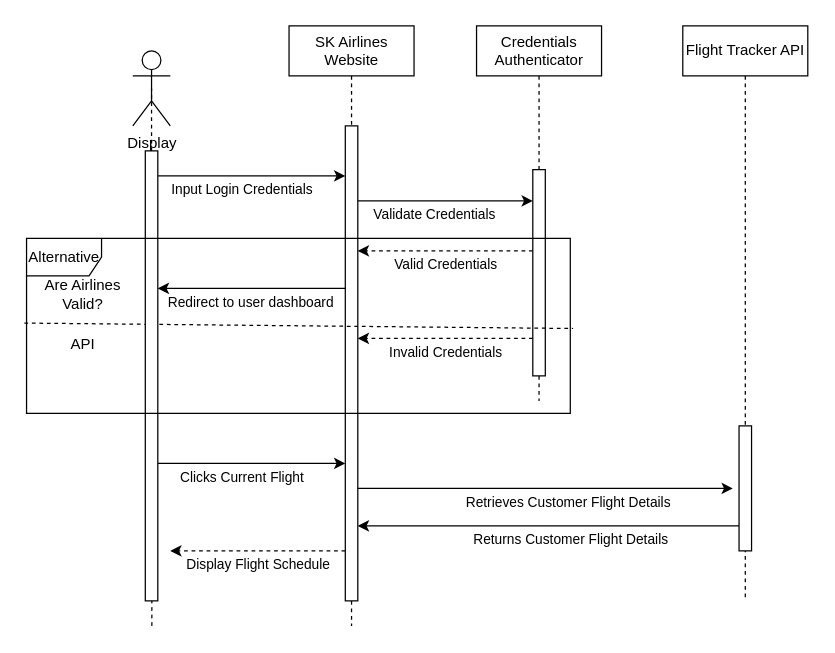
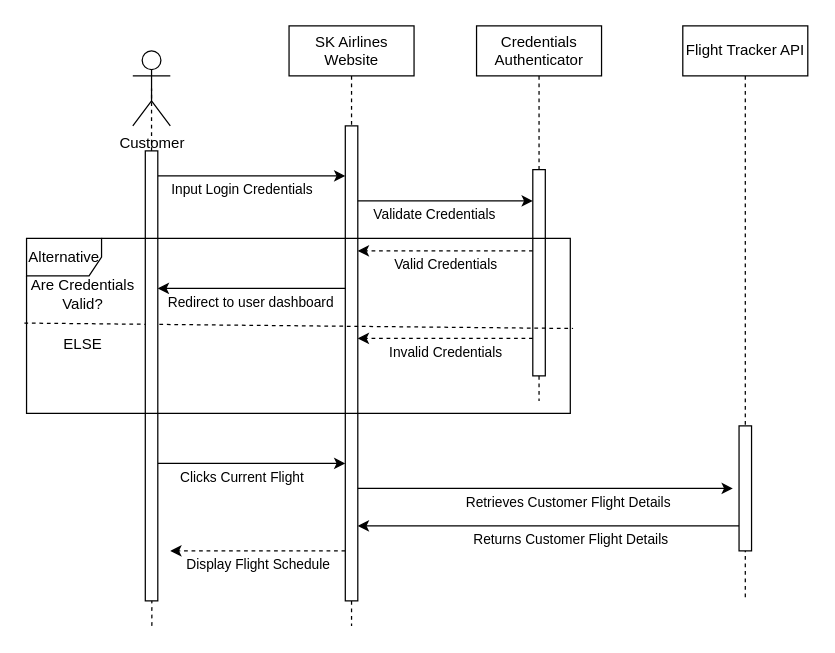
  <mxCell id="0" />
  <mxCell id="1" parent="0" />
  <mxCell id="2" value="" style="endArrow=none;dashed=1;html=1;rounded=0;entryX=0.5;entryY=0.5;entryDx=0;entryDy=0;entryPerimeter=0;" edge="1" parent="1" source="30" target="3"><mxGeometry width="50" height="50" relative="1" as="geometry"><mxPoint x="125.74" y="470" as="sourcePoint" /><mxPoint x="125.74" y="150" as="targetPoint" /></mxGeometry></mxCell>
- <mxCell id="3" value="Display" style="shape=umlActor;verticalLabelPosition=bottom;verticalAlign=top;html=1;outlineConnect=0;" vertex="1" parent="1"><mxGeometry x="105.74" y="40" width="30" height="60" as="geometry" /></mxCell>
+ <mxCell id="3" value="Customer" style="shape=umlActor;verticalLabelPosition=bottom;verticalAlign=top;html=1;outlineConnect=0;" vertex="1" parent="1"><mxGeometry x="105.74" y="40" width="30" height="60" as="geometry" /></mxCell>
  <mxCell id="4" value="SK Airlines Website" style="shape=umlLifeline;perimeter=lifelinePerimeter;whiteSpace=wrap;html=1;container=0;dropTarget=0;collapsible=0;recursiveResize=0;outlineConnect=0;portConstraint=eastwest;newEdgeStyle={&quot;edgeStyle&quot;:&quot;elbowEdgeStyle&quot;,&quot;elbow&quot;:&quot;vertical&quot;,&quot;curved&quot;:0,&quot;rounded&quot;:0};" vertex="1" parent="1"><mxGeometry x="230.74" y="20" width="100" height="480" as="geometry" /></mxCell>
  <mxCell id="5" value="" style="html=1;points=[];perimeter=orthogonalPerimeter;outlineConnect=0;targetShapes=umlLifeline;portConstraint=eastwest;newEdgeStyle={&quot;edgeStyle&quot;:&quot;elbowEdgeStyle&quot;,&quot;elbow&quot;:&quot;vertical&quot;,&quot;curved&quot;:0,&quot;rounded&quot;:0};" vertex="1" parent="4"><mxGeometry x="45" y="80" width="10" height="380" as="geometry" /></mxCell>
  <mxCell id="6" value="Credentials Authenticator" style="shape=umlLifeline;perimeter=lifelinePerimeter;whiteSpace=wrap;html=1;container=0;dropTarget=0;collapsible=0;recursiveResize=0;outlineConnect=0;portConstraint=eastwest;newEdgeStyle={&quot;edgeStyle&quot;:&quot;elbowEdgeStyle&quot;,&quot;elbow&quot;:&quot;vertical&quot;,&quot;curved&quot;:0,&quot;rounded&quot;:0};" vertex="1" parent="1"><mxGeometry x="380.74" y="20" width="100" height="300" as="geometry" /></mxCell>
  <mxCell id="7" value="" style="html=1;points=[];perimeter=orthogonalPerimeter;outlineConnect=0;targetShapes=umlLifeline;portConstraint=eastwest;newEdgeStyle={&quot;edgeStyle&quot;:&quot;elbowEdgeStyle&quot;,&quot;elbow&quot;:&quot;vertical&quot;,&quot;curved&quot;:0,&quot;rounded&quot;:0};" vertex="1" parent="6"><mxGeometry x="45" y="115" width="10" height="165" as="geometry" /></mxCell>
  <mxCell id="8" value="Flight Tracker API" style="shape=umlLifeline;perimeter=lifelinePerimeter;whiteSpace=wrap;html=1;container=0;dropTarget=0;collapsible=0;recursiveResize=0;outlineConnect=0;portConstraint=eastwest;newEdgeStyle={&quot;edgeStyle&quot;:&quot;elbowEdgeStyle&quot;,&quot;elbow&quot;:&quot;vertical&quot;,&quot;curved&quot;:0,&quot;rounded&quot;:0};" vertex="1" parent="1"><mxGeometry x="545.74" y="20" width="100" height="460" as="geometry" /></mxCell>
  <mxCell id="9" value="" style="html=1;points=[];perimeter=orthogonalPerimeter;outlineConnect=0;targetShapes=umlLifeline;portConstraint=eastwest;newEdgeStyle={&quot;edgeStyle&quot;:&quot;elbowEdgeStyle&quot;,&quot;elbow&quot;:&quot;vertical&quot;,&quot;curved&quot;:0,&quot;rounded&quot;:0};" vertex="1" parent="8"><mxGeometry x="45" y="320" width="10" height="100" as="geometry" /></mxCell>
  <mxCell id="10" value="" style="endArrow=classic;html=1;rounded=0;" edge="1" parent="1"><mxGeometry width="50" height="50" relative="1" as="geometry"><mxPoint x="125.74" y="140" as="sourcePoint" /><mxPoint x="275.74" y="140" as="targetPoint" /></mxGeometry></mxCell>
  <mxCell id="11" value="Input Login Credentials" style="edgeLabel;html=1;align=center;verticalAlign=middle;resizable=0;points=[];" vertex="1" connectable="0" parent="10"><mxGeometry x="0.339" y="-2" relative="1" as="geometry"><mxPoint x="-33" y="8" as="offset" /></mxGeometry></mxCell>
  <mxCell id="12" value="" style="endArrow=classic;html=1;rounded=0;" edge="1" parent="1" target="7"><mxGeometry width="50" height="50" relative="1" as="geometry"><mxPoint x="285.74" y="160" as="sourcePoint" /><mxPoint x="435.74" y="160" as="targetPoint" /></mxGeometry></mxCell>
  <mxCell id="13" value="Validate Credentials" style="edgeLabel;html=1;align=center;verticalAlign=middle;resizable=0;points=[];" vertex="1" connectable="0" parent="12"><mxGeometry x="0.339" y="-2" relative="1" as="geometry"><mxPoint x="-33" y="8" as="offset" /></mxGeometry></mxCell>
  <mxCell id="14" value="" style="endArrow=classic;html=1;rounded=0;dashed=1;" edge="1" parent="1"><mxGeometry width="50" height="50" relative="1" as="geometry"><mxPoint x="425.74" y="200" as="sourcePoint" /><mxPoint x="285.74" y="200" as="targetPoint" /></mxGeometry></mxCell>
  <mxCell id="15" value="Valid Credentials" style="edgeLabel;html=1;align=center;verticalAlign=middle;resizable=0;points=[];" vertex="1" connectable="0" parent="14"><mxGeometry x="0.339" y="-2" relative="1" as="geometry"><mxPoint x="24" y="12" as="offset" /></mxGeometry></mxCell>
  <mxCell id="16" value="" style="endArrow=none;dashed=1;html=1;rounded=0;exitX=-0.004;exitY=0.484;exitDx=0;exitDy=0;exitPerimeter=0;entryX=1.003;entryY=0.597;entryDx=0;entryDy=0;entryPerimeter=0;" edge="1" parent="1" source="31"><mxGeometry width="50" height="50" relative="1" as="geometry"><mxPoint x="85.74" y="257.9" as="sourcePoint" /><mxPoint x="457.96" y="262.1" as="targetPoint" /></mxGeometry></mxCell>
  <mxCell id="17" value="" style="endArrow=classic;html=1;rounded=0;" edge="1" parent="1"><mxGeometry width="50" height="50" relative="1" as="geometry"><mxPoint x="275.74" y="230" as="sourcePoint" /><mxPoint x="125.74" y="230" as="targetPoint" /></mxGeometry></mxCell>
  <mxCell id="18" value="Redirect to user dashboard" style="edgeLabel;html=1;align=center;verticalAlign=middle;resizable=0;points=[];" vertex="1" connectable="0" parent="17"><mxGeometry x="0.339" y="-2" relative="1" as="geometry"><mxPoint x="24" y="12" as="offset" /></mxGeometry></mxCell>
  <mxCell id="19" value="" style="endArrow=classic;html=1;rounded=0;dashed=1;" edge="1" parent="1"><mxGeometry width="50" height="50" relative="1" as="geometry"><mxPoint x="425.74" y="270" as="sourcePoint" /><mxPoint x="285.74" y="270" as="targetPoint" /></mxGeometry></mxCell>
  <mxCell id="20" value="Invalid Credentials" style="edgeLabel;html=1;align=center;verticalAlign=middle;resizable=0;points=[];" vertex="1" connectable="0" parent="19"><mxGeometry x="0.339" y="-2" relative="1" as="geometry"><mxPoint x="24" y="12" as="offset" /></mxGeometry></mxCell>
  <mxCell id="21" value="" style="endArrow=classic;html=1;rounded=0;" edge="1" parent="1"><mxGeometry width="50" height="50" relative="1" as="geometry"><mxPoint x="125.74" y="370" as="sourcePoint" /><mxPoint x="275.74" y="370" as="targetPoint" /></mxGeometry></mxCell>
  <mxCell id="22" value="Clicks Current Flight" style="edgeLabel;html=1;align=center;verticalAlign=middle;resizable=0;points=[];" vertex="1" connectable="0" parent="21"><mxGeometry x="0.339" y="-2" relative="1" as="geometry"><mxPoint x="-33" y="8" as="offset" /></mxGeometry></mxCell>
  <mxCell id="23" value="" style="endArrow=classic;html=1;rounded=0;" edge="1" parent="1"><mxGeometry width="50" height="50" relative="1" as="geometry"><mxPoint x="285.74" y="390" as="sourcePoint" /><mxPoint x="585.74" y="390" as="targetPoint" /></mxGeometry></mxCell>
  <mxCell id="24" value="Retrieves Customer Flight Details" style="edgeLabel;html=1;align=center;verticalAlign=middle;resizable=0;points=[];" vertex="1" connectable="0" parent="23"><mxGeometry x="0.339" y="-2" relative="1" as="geometry"><mxPoint x="-33" y="8" as="offset" /></mxGeometry></mxCell>
  <mxCell id="25" value="" style="endArrow=classic;html=1;rounded=0;" edge="1" parent="1"><mxGeometry width="50" height="50" relative="1" as="geometry"><mxPoint x="590.74" y="420" as="sourcePoint" /><mxPoint x="285.74" y="420" as="targetPoint" /></mxGeometry></mxCell>
  <mxCell id="26" value="Returns Customer Flight Details" style="edgeLabel;html=1;align=center;verticalAlign=middle;resizable=0;points=[];" vertex="1" connectable="0" parent="25"><mxGeometry x="0.339" y="-2" relative="1" as="geometry"><mxPoint x="69" y="12" as="offset" /></mxGeometry></mxCell>
  <mxCell id="27" value="" style="endArrow=classic;html=1;rounded=0;dashed=1;" edge="1" parent="1"><mxGeometry width="50" height="50" relative="1" as="geometry"><mxPoint x="275.74" y="440" as="sourcePoint" /><mxPoint x="135.74" y="440" as="targetPoint" /></mxGeometry></mxCell>
  <mxCell id="28" value="Display Flight Schedule" style="edgeLabel;html=1;align=center;verticalAlign=middle;resizable=0;points=[];" vertex="1" connectable="0" parent="27"><mxGeometry x="0.339" y="-2" relative="1" as="geometry"><mxPoint x="24" y="12" as="offset" /></mxGeometry></mxCell>
  <mxCell id="29" value="" style="endArrow=none;dashed=1;html=1;rounded=0;entryX=0.5;entryY=0.5;entryDx=0;entryDy=0;entryPerimeter=0;" edge="1" parent="1" target="30"><mxGeometry width="50" height="50" relative="1" as="geometry"><mxPoint x="121" y="500" as="sourcePoint" /><mxPoint x="125.74" y="70" as="targetPoint" /></mxGeometry></mxCell>
  <mxCell id="30" value="" style="rounded=0;whiteSpace=wrap;html=1;" vertex="1" parent="1"><mxGeometry x="115.74" y="120" width="10" height="360" as="geometry" /></mxCell>
  <mxCell id="31" value="Alternative" style="shape=umlFrame;whiteSpace=wrap;html=1;pointerEvents=0;" vertex="1" parent="1"><mxGeometry x="20.74" y="190" width="435" height="140" as="geometry" /></mxCell>
- <mxCell id="32" value="Are Airlines Valid?" style="text;html=1;strokeColor=none;fillColor=none;align=center;verticalAlign=middle;whiteSpace=wrap;rounded=0;" vertex="1" parent="1"><mxGeometry x="20.74" y="220" width="90" height="30" as="geometry" /></mxCell>
- <mxCell id="33" value="API" style="text;html=1;strokeColor=none;fillColor=none;align=center;verticalAlign=middle;whiteSpace=wrap;rounded=0;" vertex="1" parent="1"><mxGeometry x="20.74" y="260" width="90" height="30" as="geometry" /></mxCell>
+ <mxCell id="32" value="Are Credentials Valid?" style="text;html=1;strokeColor=none;fillColor=none;align=center;verticalAlign=middle;whiteSpace=wrap;rounded=0;" vertex="1" parent="1"><mxGeometry x="20.74" y="220" width="90" height="30" as="geometry" /></mxCell>
+ <mxCell id="33" value="ELSE" style="text;html=1;strokeColor=none;fillColor=none;align=center;verticalAlign=middle;whiteSpace=wrap;rounded=0;" vertex="1" parent="1"><mxGeometry x="20.74" y="260" width="90" height="30" as="geometry" /></mxCell>
